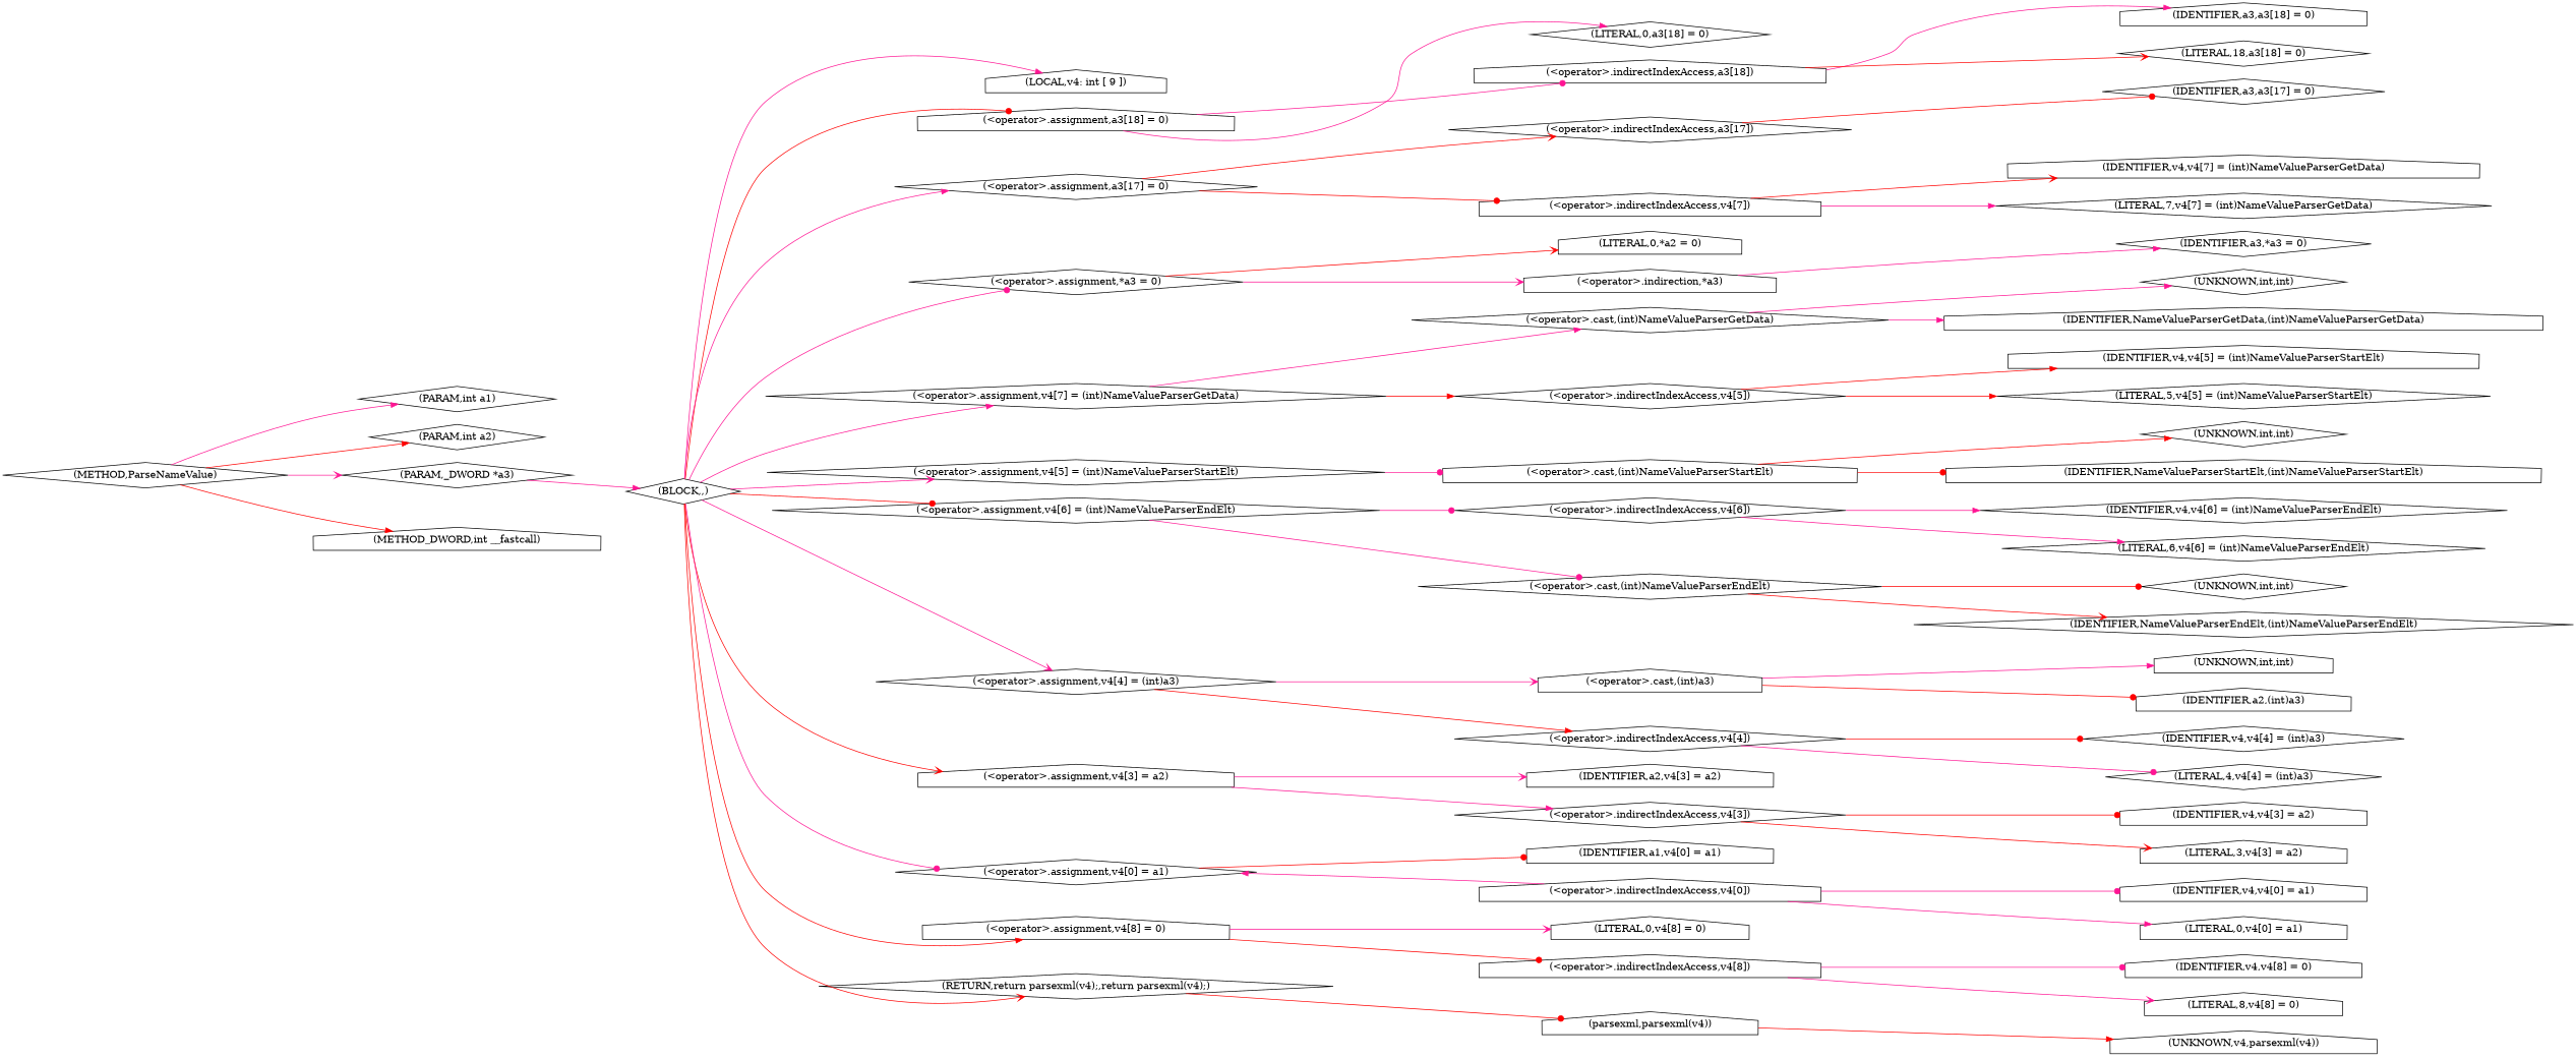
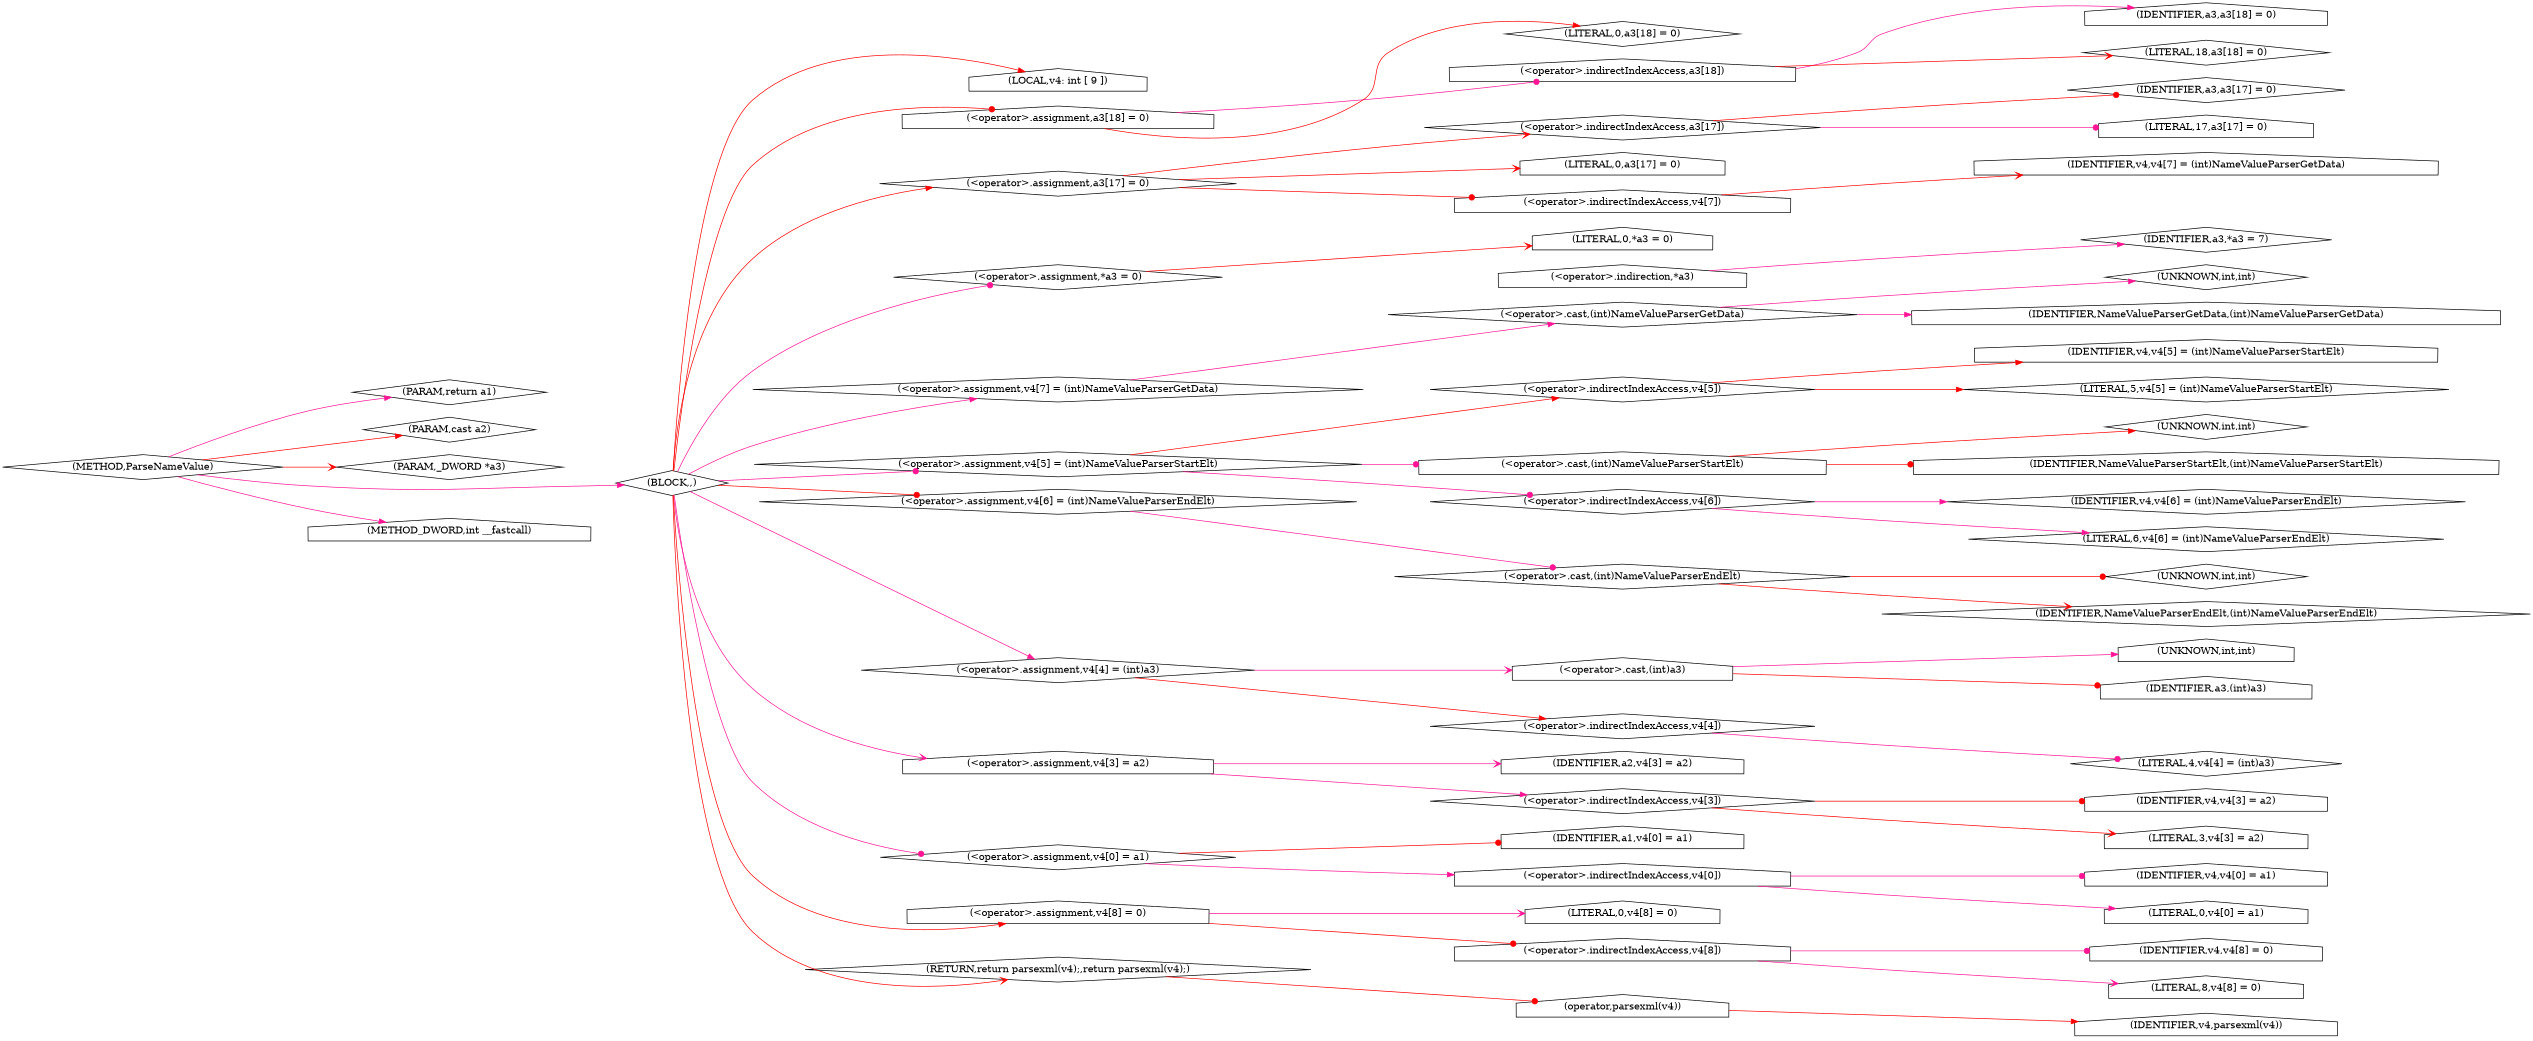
  digraph {
    fontname="DejaVu Serif"
    rankdir=LR
    node [fontname="DejaVu Serif" shape=diamond]
    edge [arrowhead=normal color=deeppink fontname="DejaVu Serif"]
    n1 [label="(METHOD,ParseNameValue)"]
-   n2 [label="(PARAM,int a1)"]
-   n3 [label="(PARAM,int a2)"]
+   n2 [label="(PARAM,return a1)"]
+   n3 [label="(PARAM,cast a2)"]
    n4 [label="(PARAM,_DWORD *a3)"]
    n5 [label="(BLOCK,,)"]
    n6 [label="(METHOD_DWORD,int __fastcall)" shape=house]
    n7 [label="(LOCAL,v4: int [ 9 ])" shape=house]
    n8 [label="(<operator>.assignment,a3[18] = 0)" shape=house]
    n9 [label="(<operator>.assignment,a3[17] = 0)"]
    n10 [label="(<operator>.assignment,*a3 = 0)"]
    n11 [label="(<operator>.assignment,v4[7] = (int)NameValueParserGetData)"]
    n12 [label="(<operator>.assignment,v4[6] = (int)NameValueParserEndElt)"]
    n13 [label="(<operator>.assignment,v4[5] = (int)NameValueParserStartElt)"]
    n14 [label="(<operator>.assignment,v4[4] = (int)a3)"]
    n15 [label="(<operator>.assignment,v4[3] = a2)" shape=house]
    n16 [label="(<operator>.assignment,v4[0] = a1)"]
    n17 [label="(<operator>.assignment,v4[8] = 0)" shape=house]
    n18 [label="(RETURN,return parsexml(v4);,return parsexml(v4);)"]
    n19 [label="(<operator>.indirectIndexAccess,a3[18])" shape=house]
    n20 [label="(LITERAL,0,a3[18] = 0)"]
    n21 [label="(<operator>.indirectIndexAccess,a3[17])"]
+   n22 [label="(LITERAL,0,a3[17] = 0)" shape=house]
    n23 [label="(<operator>.indirectIndexAccess,v4[7])" shape=house]
    n24 [label="(<operator>.indirection,*a3)" shape=house]
-   n25 [label="(LITERAL,0,*a2 = 0)" shape=house]
+   n25 [label="(LITERAL,0,*a3 = 0)" shape=house]
    n26 [label="(<operator>.cast,(int)NameValueParserGetData)"]
    n27 [label="(<operator>.indirectIndexAccess,v4[6])"]
    n28 [label="(<operator>.cast,(int)NameValueParserEndElt)"]
    n29 [label="(<operator>.indirectIndexAccess,v4[5])"]
    n30 [label="(<operator>.cast,(int)NameValueParserStartElt)" shape=house]
    n31 [label="(<operator>.indirectIndexAccess,v4[4])"]
    n32 [label="(<operator>.cast,(int)a3)" shape=house]
    n33 [label="(<operator>.indirectIndexAccess,v4[3])"]
    n34 [label="(IDENTIFIER,a2,v4[3] = a2)" shape=house]
    n35 [label="(<operator>.indirectIndexAccess,v4[0])" shape=house]
    n36 [label="(IDENTIFIER,a1,v4[0] = a1)" shape=house]
    n37 [label="(<operator>.indirectIndexAccess,v4[8])" shape=house]
    n38 [label="(LITERAL,0,v4[8] = 0)" shape=house]
-   n39 [label="(parsexml,parsexml(v4))" shape=house]
+   n39 [label="(operator,parsexml(v4))" shape=house]
    n40 [label="(IDENTIFIER,a3,a3[18] = 0)" shape=house]
    n41 [label="(LITERAL,18,a3[18] = 0)"]
    n42 [label="(IDENTIFIER,a3,a3[17] = 0)"]
-   n44 [label="(IDENTIFIER,a3,*a3 = 0)"]
+   n43 [label="(LITERAL,17,a3[17] = 0)" shape=house]
+   n44 [label="(IDENTIFIER,a3,*a3 = 7)"]
    n45 [label="(IDENTIFIER,v4,v4[7] = (int)NameValueParserGetData)" shape=house]
-   n46 [label="(LITERAL,7,v4[7] = (int)NameValueParserGetData)"]
    n47 [label="(UNKNOWN,int,int)"]
    n48 [label="(IDENTIFIER,NameValueParserGetData,(int)NameValueParserGetData)" shape=house]
    n49 [label="(IDENTIFIER,v4,v4[6] = (int)NameValueParserEndElt)"]
    n50 [label="(LITERAL,6,v4[6] = (int)NameValueParserEndElt)"]
    n51 [label="(UNKNOWN,int,int)"]
    n52 [label="(IDENTIFIER,NameValueParserEndElt,(int)NameValueParserEndElt)"]
    n53 [label="(IDENTIFIER,v4,v4[5] = (int)NameValueParserStartElt)" shape=house]
    n54 [label="(LITERAL,5,v4[5] = (int)NameValueParserStartElt)"]
    n55 [label="(UNKNOWN,int,int)"]
    n56 [label="(IDENTIFIER,NameValueParserStartElt,(int)NameValueParserStartElt)" shape=house]
-   n57 [label="(IDENTIFIER,v4,v4[4] = (int)a3)"]
    n58 [label="(LITERAL,4,v4[4] = (int)a3)"]
    n59 [label="(UNKNOWN,int,int)" shape=house]
-   n60 [label="(IDENTIFIER,a2,(int)a3)" shape=house]
+   n60 [label="(IDENTIFIER,a3,(int)a3)" shape=house]
    n61 [label="(IDENTIFIER,v4,v4[3] = a2)" shape=house]
    n62 [label="(LITERAL,3,v4[3] = a2)" shape=house]
    n63 [label="(IDENTIFIER,v4,v4[0] = a1)" shape=house]
    n64 [label="(LITERAL,0,v4[0] = a1)" shape=house]
    n65 [label="(IDENTIFIER,v4,v4[8] = 0)" shape=house]
    n66 [label="(LITERAL,8,v4[8] = 0)" shape=house]
-   n67 [label="(UNKNOWN,v4,parsexml(v4))" shape=house]
+   n67 [label="(IDENTIFIER,v4,parsexml(v4))" shape=house]
    n1 -> n2
    n1 -> n3 [color=red]
-   n1 -> n4 [arrowhead=vee]
-   n4 -> n5
-   n1 -> n6 [color=red]
-   n5 -> n7
+   n1 -> n4 [arrowhead=vee color=red]
+   n1 -> n5
+   n1 -> n6
+   n5 -> n7 [color=red]
    n5 -> n8 [arrowhead=dot color=red]
-   n5 -> n9
+   n5 -> n9 [color=red]
    n5 -> n10 [arrowhead=dot]
    n5 -> n11
    n5 -> n12 [arrowhead=dot color=red]
-   n5 -> n13 [arrowhead=vee]
-   n5 -> n14 [arrowhead=vee]
-   n5 -> n15 [arrowhead=vee color=red]
+   n5 -> n13 [arrowhead=dot]
+   n5 -> n14
+   n5 -> n15 [arrowhead=vee]
    n5 -> n16 [arrowhead=dot]
    n5 -> n17 [color=red]
    n5 -> n18 [arrowhead=vee color=red]
    n8 -> n19 [arrowhead=dot]
-   n8 -> n20
+   n8 -> n20 [color=red]
    n9 -> n21 [arrowhead=vee color=red]
+   n9 -> n22 [arrowhead=vee color=red]
    n9 -> n23 [arrowhead=dot color=red]
-   n10 -> n24 [arrowhead=vee]
    n10 -> n25 [arrowhead=vee color=red]
    n11 -> n26
-   n12 -> n27 [arrowhead=dot]
+   n13 -> n27 [arrowhead=dot]
    n12 -> n28 [arrowhead=dot]
-   n11 -> n29 [color=red]
+   n13 -> n29 [color=red]
    n13 -> n30 [arrowhead=dot]
    n14 -> n31 [color=red]
    n14 -> n32 [arrowhead=vee]
    n15 -> n33
    n15 -> n34 [arrowhead=vee]
-   n35 -> n16
+   n16 -> n35
    n16 -> n36 [arrowhead=dot color=red]
    n17 -> n37 [arrowhead=dot color=red]
    n17 -> n38 [arrowhead=vee]
    n18 -> n39 [arrowhead=dot color=red]
    n19 -> n40
    n19 -> n41 [arrowhead=vee color=red]
    n21 -> n42 [arrowhead=dot color=red]
+   n21 -> n43 [arrowhead=dot]
    n23 -> n45 [arrowhead=vee color=red]
-   n23 -> n46
    n24 -> n44
    n26 -> n47
    n26 -> n48
    n27 -> n49
    n27 -> n50
    n28 -> n51 [arrowhead=dot color=red]
    n28 -> n52 [arrowhead=vee color=red]
    n29 -> n53 [color=red]
    n29 -> n54 [color=red]
    n30 -> n55 [color=red]
    n30 -> n56 [arrowhead=dot color=red]
-   n31 -> n57 [arrowhead=dot color=red]
    n31 -> n58 [arrowhead=dot]
    n32 -> n59
    n32 -> n60 [arrowhead=dot color=red]
    n33 -> n61 [arrowhead=dot color=red]
    n33 -> n62 [arrowhead=vee color=red]
    n35 -> n63 [arrowhead=dot]
    n35 -> n64
    n37 -> n65 [arrowhead=dot]
    n37 -> n66 [arrowhead=vee]
    n39 -> n67 [color=red]
  }
